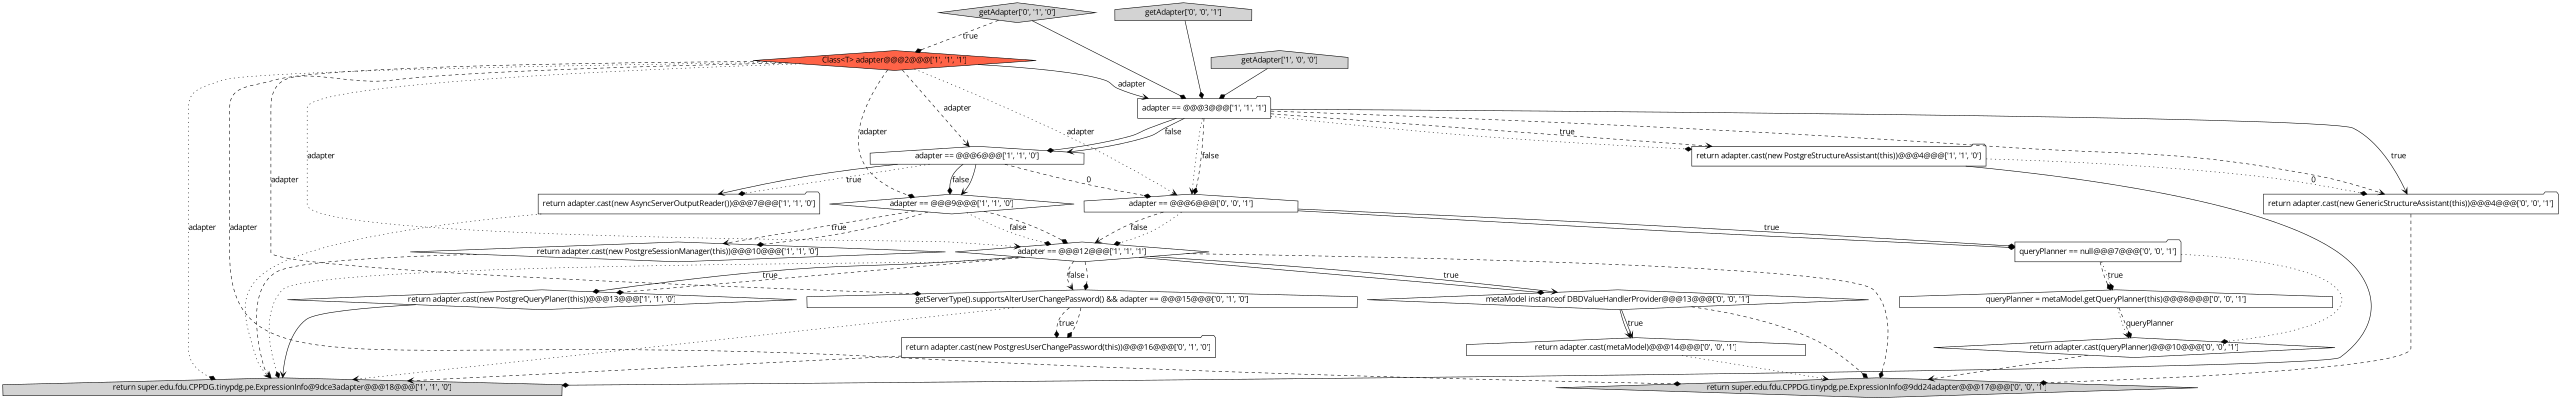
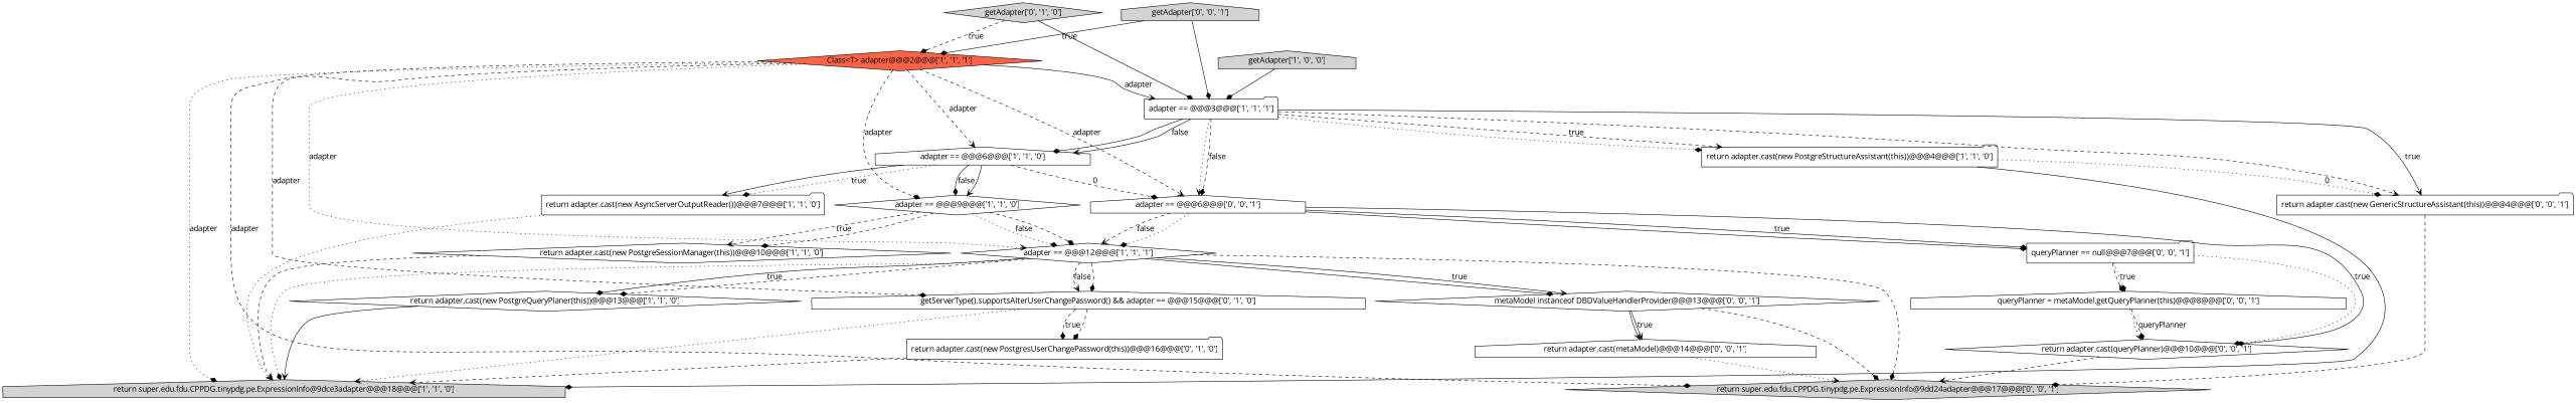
  digraph {
    fontname="Open Sans"
    node [fillcolor=white fontname="Open Sans" shape=diamond style=filled]
    edge [arrowhead=diamond fontname="Open Sans" style=dashed]
    n1 [fillcolor=tomato label="Class<T> adapter@@@2@@@['1', '1', '1']"]
    n2 [label="adapter == @@@6@@@['0', '0', '1']" shape=house]
    n3 [fillcolor=lightgray label="return super.edu.fdu.CPPDG.tinypdg.pe.ExpressionInfo@9dd24adapter@@@17@@@['0', '0', '1']"]
    n4 [label="adapter == @@@6@@@['1', '1', '0']" shape=house]
    n5 [label="adapter == @@@12@@@['1', '1', '1']"]
    n6 [fillcolor=lightgray label="return super.edu.fdu.CPPDG.tinypdg.pe.ExpressionInfo@9dce3adapter@@@18@@@['1', '1', '0']" shape=house]
    n7 [label="adapter == @@@9@@@['1', '1', '0']"]
    n8 [label="adapter == @@@3@@@['1', '1', '1']" shape=folder]
    n9 [label="getServerType().supportsAlterUserChangePassword() && adapter == @@@15@@@['0', '1', '0']" shape=house]
    n10 [label="queryPlanner == null@@@7@@@['0', '0', '1']" shape=folder]
    n11 [label="return adapter.cast(queryPlanner)@@@10@@@['0', '0', '1']"]
    n12 [label="return adapter.cast(new AsyncServerOutputReader())@@@7@@@['1', '1', '0']" shape=folder]
    n13 [label="metaModel instanceof DBDValueHandlerProvider@@@13@@@['0', '0', '1']"]
    n14 [label="return adapter.cast(new PostgreQueryPlaner(this))@@@13@@@['1', '1', '0']"]
    n15 [label="return adapter.cast(new PostgreSessionManager(this))@@@10@@@['1', '1', '0']"]
    n16 [label="return adapter.cast(new PostgreStructureAssistant(this))@@@4@@@['1', '1', '0']" shape=folder]
    n17 [label="return adapter.cast(new GenericStructureAssistant(this))@@@4@@@['0', '0', '1']" shape=folder]
    n18 [label="return adapter.cast(new PostgresUserChangePassword(this))@@@16@@@['0', '1', '0']" shape=folder]
    n19 [label="queryPlanner = metaModel.getQueryPlanner(this)@@@8@@@['0', '0', '1']" shape=house]
    n20 [label="return adapter.cast(metaModel)@@@14@@@['0', '0', '1']" shape=house]
    n21 [fillcolor=lightgray label="getAdapter['0', '0', '1']" shape=house]
    n22 [fillcolor=lightgray label="getAdapter['1', '0', '0']" shape=house]
    n23 [fillcolor=lightgray label="getAdapter['0', '1', '0']"]
-   n1 -> n2 [arrowhead=vee label=adapter style=dotted]
+   n1 -> n2 [arrowhead=vee label=adapter]
    n1 -> n3 [label=adapter]
    n1 -> n4 [arrowhead=vee label=adapter]
    n1 -> n5 [arrowhead=vee label=adapter style=dotted]
    n1 -> n6 [label=adapter style=dotted]
    n1 -> n7 [label=adapter]
    n1 -> n8 [arrowhead=vee label=adapter style=solid]
    n1 -> n9 [label=adapter]
    n2 -> n5 [style=dotted]
    n2 -> n5 [arrowhead=vee label=false]
    n2 -> n10 [style=solid]
    n2 -> n10 [label=true style=solid]
+   n2 -> n11 [label=true style=solid]
    n4 -> n2 [label=0]
    n4 -> n7 [label=false style=solid]
    n4 -> n7 [arrowhead=vee style=solid]
    n4 -> n12 [label=true style=dotted]
    n4 -> n12 [arrowhead=vee style=solid]
    n5 -> n3
    n5 -> n6 [style=dotted]
    n5 -> n9
    n5 -> n9 [arrowhead=vee label=false]
    n5 -> n13 [style=solid]
    n5 -> n13 [arrowhead=vee label=true style=solid]
    n5 -> n14
    n5 -> n14 [label=true style=solid]
    n7 -> n5 [label=false style=dotted]
    n7 -> n5
    n7 -> n15 [arrowhead=vee label=true]
    n7 -> n15
    n8 -> n2 [label=false]
    n8 -> n2 [arrowhead=vee style=dotted]
    n8 -> n4 [arrowhead=vee label=false style=solid]
    n8 -> n4 [style=solid]
    n8 -> n16 [arrowhead=vee label=true]
    n8 -> n16 [style=dotted]
    n8 -> n17 [arrowhead=vee label=true style=solid]
    n8 -> n17 [arrowhead=vee]
    n9 -> n6 [arrowhead=vee style=dotted]
    n9 -> n18 [label=true]
    n9 -> n18
    n10 -> n11 [style=dotted]
    n10 -> n19 [label=true style=dotted]
    n10 -> n19
    n11 -> n3 [arrowhead=vee]
    n12 -> n6 [arrowhead=vee style=dotted]
    n13 -> n3
    n13 -> n20 [arrowhead=vee label=true style=solid]
    n13 -> n20 [arrowhead=vee style=solid]
    n14 -> n6 [arrowhead=vee style=solid]
    n15 -> n6 [arrowhead=vee]
    n16 -> n6 [style=solid]
    n16 -> n17 [label=0 style=dotted]
    n17 -> n3
    n18 -> n6 [arrowhead=vee]
    n19 -> n11 [arrowhead=vee style=dotted]
    n19 -> n11 [label=queryPlanner]
    n20 -> n3 [arrowhead=vee style=dotted]
+   n21 -> n1 [label=true style=solid]
    n21 -> n8 [style=solid]
    n22 -> n8 [style=solid]
    n23 -> n1 [label=true]
    n23 -> n8 [style=solid]
  }
